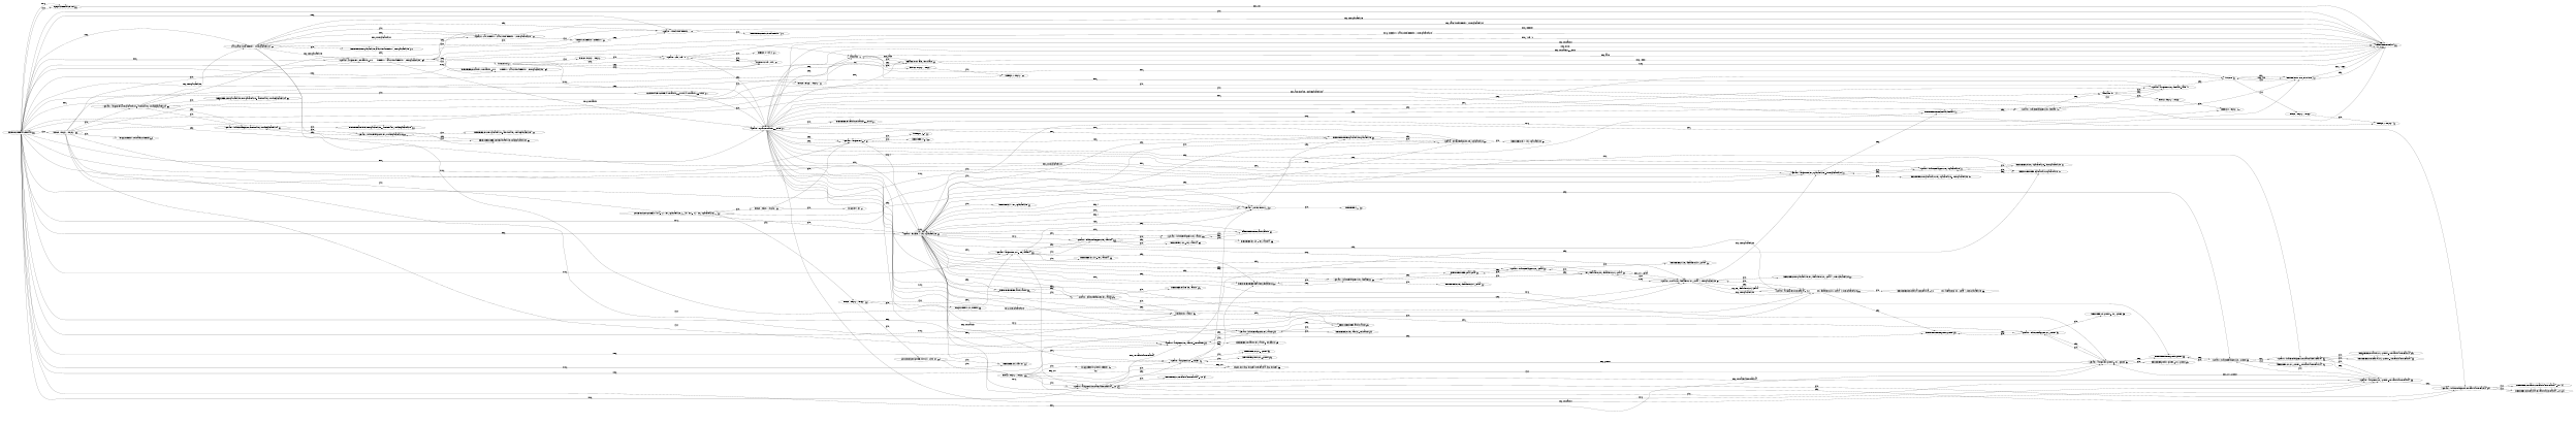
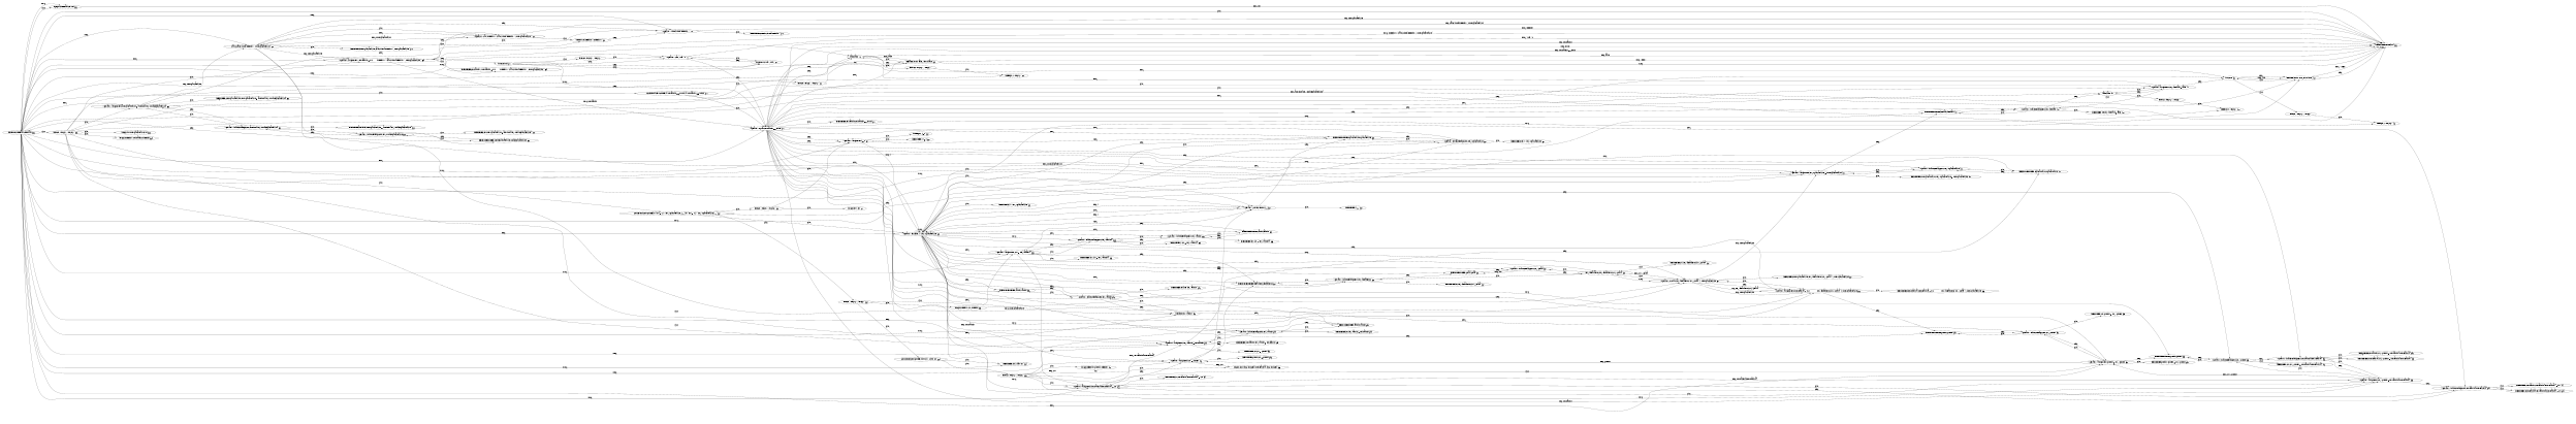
  digraph {
    rankdir=LR
    n1 [label=<(METHOD,TIFFHashSetRehash)<SUB>366</SUB>>]
    n2 [label=<(PARAM,TIFFHashSet *set)<SUB>366</SUB>>]
    n3 [label=<(BLOCK,&lt;empty&gt;,&lt;empty&gt;)<SUB>367</SUB>>]
    n4 [label=<(&lt;operator&gt;.assignment,nNewAllocatedSize = anPrimes[set-&gt;nIndiceAllocatedSize])<SUB>368</SUB>>]
    n5 [label=<(FIELD_IDENTIFIER,nIndiceAllocatedSize,nIndiceAllocatedSize)<SUB>368</SUB>>]
    n6 [label=<(&lt;operator&gt;.assignment,**newTabList =\012        (TIFFList **)(calloc(sizeof(TIFFList *), nNewAllocatedSize)))<SUB>369</SUB>>]
    n7 [label=<(calloc,calloc(sizeof(TIFFList *), nNewAllocatedSize))<SUB>370</SUB>>]
    n8 [label=<(&lt;operator&gt;.sizeOf,sizeof(TIFFList *))<SUB>370</SUB>>]
    n9 [label=<(&lt;operator&gt;.equals,newTabList == NULL)<SUB>371</SUB>>]
    n10 [label=<(&lt;operator&gt;.cast,(void *)0)<SUB>371</SUB>>]
    n11 [label=<(false,false)<SUB>372</SUB>>]
    n12 [label=<(LITERAL,0,&lt;empty&gt;)<SUB>372</SUB>>]
    n13 [label=<(&lt;operator&gt;.assignment,i = 0)<SUB>381</SUB>>]
    n14 [label=<(&lt;operator&gt;.lessThan,i &lt; set-&gt;nAllocatedSize)<SUB>381</SUB>>]
    n15 [label=<(&lt;operator&gt;.postIncrement,i++)<SUB>381</SUB>>]
    n16 [label=<(&lt;operator&gt;.assignment,*cur = set-&gt;tabList[i])<SUB>383</SUB>>]
    n17 [label=<(IDENTIFIER,cur,while (cur))<SUB>384</SUB>>]
    n18 [label=<(&lt;operator&gt;.assignment,nNewHashVal =\012                set-&gt;fnHashFunc(cur-&gt;pData) % nNewAllocatedSize)<SUB>386</SUB>>]
    n19 [label=<(&lt;operator&gt;.modulo,set-&gt;fnHashFunc(cur-&gt;pData) % nNewAllocatedSize)<SUB>387</SUB>>]
    n20 [label=<(&lt;operator&gt;.assignment,*psNext = cur-&gt;psNext)<SUB>392</SUB>>]
    n21 [label=<(&lt;operator&gt;.assignment,newTabList[nNewHashVal] = cur)<SUB>394</SUB>>]
    n22 [label=<(&lt;operator&gt;.assignment,cur = psNext)<SUB>395</SUB>>]
    n23 [label=<(&lt;operator&gt;.assignment,set-&gt;tabList = newTabList)<SUB>399</SUB>>]
    n24 [label=<(&lt;operator&gt;.assignment,set-&gt;nAllocatedSize = nNewAllocatedSize)<SUB>400</SUB>>]
    n25 [label=<(&lt;operator&gt;.assignment,set-&gt;bRehash = false)<SUB>401</SUB>>]
    n26 [label=<(LITERAL,0,&lt;empty&gt;)<SUB>401</SUB>>]
    n27 [label=<(true,true)<SUB>402</SUB>>]
    n28 [label=<(LITERAL,1,&lt;empty&gt;)<SUB>402</SUB>>]
    n29 [label=<(METHOD_RETURN,bool)<SUB>366</SUB>>]
+   n30 [label=<(LOCAL,int nNewAllocatedSize: int)<SUB>368</SUB>>]
    n31 [label=<(LOCAL,TIFFList** newTabList: TIFFList)<SUB>369</SUB>>]
    n32 [label=<(CONTROL_STRUCTURE,if (newTabList == NULL),if (newTabList == NULL))<SUB>371</SUB>>]
    n33 [label=<(CONTROL_STRUCTURE,for (int i = 0;i &lt; set-&gt;nAllocatedSize;i++),for (int i = 0;i &lt; set-&gt;nAllocatedSize;i++))<SUB>381</SUB>>]
    n34 [label=<(free,free(set-&gt;tabList))<SUB>398</SUB>>]
    n35 [label=<(RETURN,return true;,return true;)<SUB>402</SUB>>]
    n36 [label=<(IDENTIFIER,nNewAllocatedSize,nNewAllocatedSize = anPrimes[set-&gt;nIndiceAllocatedSize])<SUB>368</SUB>>]
    n37 [label=<(&lt;operator&gt;.indirectIndexAccess,anPrimes[set-&gt;nIndiceAllocatedSize])<SUB>368</SUB>>]
    n38 [label=<(UNKNOWN,TIFFList **,TIFFList **)<SUB>370</SUB>>]
    n39 [label=<(&lt;operator&gt;.indirectFieldAccess,set-&gt;nIndiceAllocatedSize)<SUB>368</SUB>>]
    n40 [label=<(IDENTIFIER,newTabList,**newTabList =\012        (TIFFList **)(calloc(sizeof(TIFFList *), nNewAllocatedSize)))<SUB>369</SUB>>]
    n41 [label=<(&lt;operator&gt;.cast,(TIFFList **)(calloc(sizeof(TIFFList *), nNewAllocatedSize)))<SUB>370</SUB>>]
    n42 [label=<(NULL,NULL)<SUB>371</SUB>>]
    n43 [label=<(IDENTIFIER,nNewAllocatedSize,calloc(sizeof(TIFFList *), nNewAllocatedSize))<SUB>370</SUB>>]
    n44 [label=<(IDENTIFIER,TIFFList,sizeof(TIFFList *))<SUB>370</SUB>>]
    n45 [label=<(IDENTIFIER,newTabList,newTabList == NULL)<SUB>371</SUB>>]
    n46 [label=<(RETURN,return false;,return false;)<SUB>372</SUB>>]
    n47 [label=<(&lt;operator&gt;.indirectFieldAccess,set-&gt;nAllocatedSize)<SUB>381</SUB>>]
    n48 [label=<(FIELD_IDENTIFIER,nAllocatedSize,nAllocatedSize)<SUB>381</SUB>>]
    n49 [label=<(&lt;operator&gt;.assignment,cur-&gt;psNext = newTabList[nNewHashVal])<SUB>393</SUB>>]
    n50 [label=<(&lt;operator&gt;.indirectFieldAccess,set-&gt;tabList)<SUB>398</SUB>>]
    n51 [label=<(FIELD_IDENTIFIER,tabList,tabList)<SUB>398</SUB>>]
    n52 [label=<(&lt;operator&gt;.indirectFieldAccess,set-&gt;tabList)<SUB>399</SUB>>]
    n53 [label=<(FIELD_IDENTIFIER,tabList,tabList)<SUB>399</SUB>>]
    n54 [label=<(&lt;operator&gt;.indirectFieldAccess,set-&gt;nAllocatedSize)<SUB>400</SUB>>]
    n55 [label=<(FIELD_IDENTIFIER,nAllocatedSize,nAllocatedSize)<SUB>400</SUB>>]
    n56 [label=<(&lt;operator&gt;.indirectFieldAccess,set-&gt;bRehash)<SUB>401</SUB>>]
    n57 [label=<(FIELD_IDENTIFIER,bRehash,bRehash)<SUB>401</SUB>>]
    n58 [label=<(false,false)<SUB>401</SUB>>]
    n59 [label=<(UNKNOWN,void *,void *)<SUB>371</SUB>>]
-   n60 [label=<(LITERAL,0,(void *)0)<SUB>371</SUB>>]
    n61 [label=<(BLOCK,&lt;empty&gt;,&lt;empty&gt;)>]
    n62 [label=<(IDENTIFIER,i,i = 0)<SUB>381</SUB>>]
    n63 [label=<(LITERAL,0,i = 0)<SUB>381</SUB>>]
    n64 [label=<(IDENTIFIER,i,i &lt; set-&gt;nAllocatedSize)<SUB>381</SUB>>]
    n65 [label=<(&lt;operator&gt;.indirectIndexAccess,set-&gt;tabList[i])<SUB>383</SUB>>]
    n66 [label=<(&lt;operator&gt;.indirectFieldAccess,set-&gt;tabList)<SUB>383</SUB>>]
    n67 [label=<(FIELD_IDENTIFIER,tabList,tabList)<SUB>383</SUB>>]
    n68 [label=<(set-&gt;fnHashFunc,set-&gt;fnHashFunc(cur-&gt;pData))<SUB>387</SUB>>]
    n69 [label=<(&lt;operator&gt;.indirectFieldAccess,set-&gt;fnHashFunc)<SUB>387</SUB>>]
    n70 [label=<(FIELD_IDENTIFIER,fnHashFunc,fnHashFunc)<SUB>387</SUB>>]
    n71 [label=<(&lt;operator&gt;.indirectFieldAccess,cur-&gt;pData)<SUB>387</SUB>>]
    n72 [label=<(FIELD_IDENTIFIER,pData,pData)<SUB>387</SUB>>]
    n73 [label=<(&lt;operator&gt;.indirectFieldAccess,cur-&gt;psNext)<SUB>392</SUB>>]
    n74 [label=<(FIELD_IDENTIFIER,psNext,psNext)<SUB>392</SUB>>]
    n75 [label=<(&lt;operator&gt;.indirectFieldAccess,cur-&gt;psNext)<SUB>393</SUB>>]
    n76 [label=<(FIELD_IDENTIFIER,psNext,psNext)<SUB>393</SUB>>]
    n77 [label=<(&lt;operator&gt;.indirectIndexAccess,newTabList[nNewHashVal])<SUB>393</SUB>>]
    n78 [label=<(&lt;operator&gt;.indirectIndexAccess,newTabList[nNewHashVal])<SUB>394</SUB>>]
    n79 [label=<(IDENTIFIER,i,i++)<SUB>381</SUB>>]
    n80 [label=<(IDENTIFIER,cur,*cur = set-&gt;tabList[i])<SUB>383</SUB>>]
    n81 [label=<(IDENTIFIER,nNewHashVal,nNewHashVal =\012                set-&gt;fnHashFunc(cur-&gt;pData) % nNewAllocatedSize)<SUB>386</SUB>>]
    n82 [label=<(IDENTIFIER,nNewAllocatedSize,set-&gt;fnHashFunc(cur-&gt;pData) % nNewAllocatedSize)<SUB>387</SUB>>]
    n83 [label=<(IDENTIFIER,psNext,*psNext = cur-&gt;psNext)<SUB>392</SUB>>]
    n84 [label=<(IDENTIFIER,cur,newTabList[nNewHashVal] = cur)<SUB>394</SUB>>]
    n85 [label=<(LOCAL,const long unsigned nNewHashVal: long unsigned)<SUB>386</SUB>>]
    n86 [label=<(IDENTIFIER,cur,cur = psNext)<SUB>395</SUB>>]
    n87 [label=<(IDENTIFIER,psNext,cur = psNext)<SUB>395</SUB>>]
    n88 [label=<(IDENTIFIER,newTabList,set-&gt;tabList = newTabList)<SUB>399</SUB>>]
    n89 [label=<(IDENTIFIER,nNewAllocatedSize,set-&gt;nAllocatedSize = nNewAllocatedSize)<SUB>400</SUB>>]
    n90 [label=<(BLOCK,&lt;empty&gt;,&lt;empty&gt;)>]
    n91 [label=<(BLOCK,&lt;empty&gt;,&lt;empty&gt;)<SUB>372</SUB>>]
    n92 [label=<(BLOCK,&lt;empty&gt;,&lt;empty&gt;)<SUB>381</SUB>>]
    n93 [label=<(BLOCK,&lt;empty&gt;,&lt;empty&gt;)<SUB>382</SUB>>]
    n94 [label=<(IDENTIFIER,anPrimes,nNewAllocatedSize = anPrimes[set-&gt;nIndiceAllocatedSize])<SUB>368</SUB>>]
    n95 [label=<(IDENTIFIER,set,nNewAllocatedSize = anPrimes[set-&gt;nIndiceAllocatedSize])<SUB>368</SUB>>]
    n96 [label=<(BLOCK,&lt;empty&gt;,&lt;empty&gt;)>]
    n97 [label=<(IDENTIFIER,set,i &lt; set-&gt;nAllocatedSize)<SUB>381</SUB>>]
    n98 [label=<(IDENTIFIER,set,free(set-&gt;tabList))<SUB>398</SUB>>]
    n99 [label=<(IDENTIFIER,set,set-&gt;tabList = newTabList)<SUB>399</SUB>>]
-   n100 [label=<(IDENTIFIER,set,set-&gt;nAllocatedSize = nNewAllocatedSize)<SUB>400</SUB>>]
+   n101 [label=<(IDENTIFIER,set,set-&gt;bRehash = false)<SUB>401</SUB>>]
    n102 [label=<(BLOCK,&lt;empty&gt;,&lt;empty&gt;)>]
    n103 [label=<(LOCAL,int i: int)<SUB>381</SUB>>]
    n104 [label=<(LOCAL,TIFFList* cur: TIFFList)<SUB>383</SUB>>]
    n105 [label=<(CONTROL_STRUCTURE,while (cur),while (cur))<SUB>384</SUB>>]
    n106 [label=<(IDENTIFIER,i,*cur = set-&gt;tabList[i])<SUB>383</SUB>>]
    n107 [label=<(IDENTIFIER,set,*cur = set-&gt;tabList[i])<SUB>383</SUB>>]
    n108 [label=<(IDENTIFIER,set,set-&gt;fnHashFunc(cur-&gt;pData))<SUB>387</SUB>>]
    n109 [label=<(IDENTIFIER,cur,set-&gt;fnHashFunc(cur-&gt;pData))<SUB>387</SUB>>]
    n110 [label=<(IDENTIFIER,cur,*psNext = cur-&gt;psNext)<SUB>392</SUB>>]
    n111 [label=<(IDENTIFIER,cur,cur-&gt;psNext = newTabList[nNewHashVal])<SUB>393</SUB>>]
    n112 [label=<(IDENTIFIER,newTabList,cur-&gt;psNext = newTabList[nNewHashVal])<SUB>393</SUB>>]
    n113 [label=<(IDENTIFIER,nNewHashVal,cur-&gt;psNext = newTabList[nNewHashVal])<SUB>393</SUB>>]
    n114 [label=<(IDENTIFIER,newTabList,newTabList[nNewHashVal] = cur)<SUB>394</SUB>>]
    n115 [label=<(IDENTIFIER,nNewHashVal,newTabList[nNewHashVal] = cur)<SUB>394</SUB>>]
    n116 [label=<(BLOCK,&lt;empty&gt;,&lt;empty&gt;)<SUB>385</SUB>>]
    n117 [label=<(LOCAL,TIFFList* psNext: TIFFList)<SUB>392</SUB>>]
    n1 -> n2 [label="AST: "]
    n1 -> n2 [label="DDG: "]
    n1 -> n3 [label="AST: "]
    n1 -> n4 [label="DDG: "]
    n1 -> n5 [label="CFG: "]
    n1 -> n6 [label="DDG: "]
    n1 -> n7 [label="DDG: "]
    n1 -> n8 [label="DDG: "]
    n1 -> n9 [label="DDG: "]
    n1 -> n10 [label="DDG: "]
    n1 -> n11 [label="DDG: "]
    n1 -> n12 [label="DDG: "]
    n1 -> n13 [label="DDG: "]
    n1 -> n14 [label="DDG: "]
    n1 -> n15 [label="DDG: "]
    n1 -> n16 [label="DDG: "]
    n1 -> n17 [label="DDG: "]
    n1 -> n18 [label="DDG: "]
    n1 -> n19 [label="DDG: "]
    n1 -> n20 [label="DDG: "]
    n1 -> n21 [label="DDG: "]
    n1 -> n22 [label="DDG: "]
    n1 -> n23 [label="DDG: "]
    n1 -> n24 [label="DDG: "]
    n1 -> n25 [label="DDG: "]
    n1 -> n26 [label="DDG: "]
    n1 -> n27 [label="DDG: "]
    n1 -> n28 [label="DDG: "]
    n1 -> n29 [label="AST: "]
    n2 -> n29 [label="DDG: set"]
    n3 -> n4 [label="AST: "]
    n3 -> n6 [label="AST: "]
    n3 -> n23 [label="AST: "]
    n3 -> n24 [label="AST: "]
    n3 -> n25 [label="AST: "]
+   n3 -> n30 [label="AST: "]
    n3 -> n31 [label="AST: "]
    n3 -> n32 [label="AST: "]
    n3 -> n33 [label="AST: "]
    n3 -> n34 [label="AST: "]
    n3 -> n35 [label="AST: "]
    n4 -> n7 [label="DDG: nNewAllocatedSize"]
    n4 -> n29 [label="DDG: anPrimes[set-&gt;nIndiceAllocatedSize]"]
    n4 -> n36 [label="AST: "]
    n4 -> n37 [label="AST: "]
    n4 -> n38 [label="CFG: "]
    n5 -> n39 [label="CFG: "]
    n6 -> n9 [label="DDG: newTabList"]
    n6 -> n29 [label="DDG: (TIFFList **)(calloc(sizeof(TIFFList *), nNewAllocatedSize))"]
    n6 -> n40 [label="AST: "]
    n6 -> n41 [label="AST: "]
    n6 -> n42 [label="CFG: "]
    n7 -> n6 [label="DDG: nNewAllocatedSize"]
    n7 -> n8 [label="AST: "]
    n7 -> n19 [label="DDG: nNewAllocatedSize"]
    n7 -> n24 [label="DDG: nNewAllocatedSize"]
    n7 -> n29 [label="DDG: nNewAllocatedSize"]
    n7 -> n41 [label="CFG: "]
    n7 -> n41 [label="DDG: nNewAllocatedSize"]
    n7 -> n43 [label="AST: "]
    n8 -> n7 [label="CFG: "]
    n8 -> n29 [label="DDG: TIFFList"]
    n8 -> n44 [label="AST: "]
    n9 -> n11 [label="CFG: "]
    n9 -> n11 [label="CDG: "]
    n9 -> n13 [label="CFG: "]
    n9 -> n13 [label="CDG: "]
    n9 -> n14 [label="CDG: "]
    n9 -> n23 [label="DDG: newTabList"]
    n9 -> n23 [label="CDG: "]
    n9 -> n24 [label="CDG: "]
    n9 -> n25 [label="CDG: "]
    n9 -> n27 [label="CDG: "]
    n9 -> n29 [label="DDG: newTabList"]
    n9 -> n29 [label="DDG: NULL"]
    n9 -> n29 [label="DDG: newTabList == NULL"]
    n9 -> n34 [label="CDG: "]
    n9 -> n35 [label="CDG: "]
    n9 -> n45 [label="AST: "]
    n9 -> n46 [label="CDG: "]
    n9 -> n47 [label="CDG: "]
    n9 -> n48 [label="CDG: "]
    n9 -> n49 [label="DDG: newTabList"]
    n9 -> n50 [label="CDG: "]
    n9 -> n51 [label="CDG: "]
    n9 -> n52 [label="CDG: "]
    n9 -> n53 [label="CDG: "]
    n9 -> n54 [label="CDG: "]
    n9 -> n55 [label="CDG: "]
    n9 -> n56 [label="CDG: "]
    n9 -> n57 [label="CDG: "]
    n9 -> n58 [label="CDG: "]
    n10 -> n9 [label="CFG: "]
    n10 -> n29 [label="DDG: (void *)0"]
    n10 -> n59 [label="AST: "]
-   n10 -> n60 [label="AST: "]
    n11 -> n29 [label="DDG: false"]
    n11 -> n46 [label="CFG: "]
    n11 -> n46 [label="DDG: false"]
    n11 -> n61 [label="AST: "]
    n13 -> n14 [label="DDG: i"]
    n13 -> n48 [label="CFG: "]
    n13 -> n62 [label="AST: "]
    n13 -> n63 [label="AST: "]
    n14 -> n14 [label="CDG: "]
    n14 -> n15 [label="DDG: i"]
    n14 -> n15 [label="CDG: "]
    n14 -> n16 [label="CDG: "]
    n14 -> n18 [label="CDG: "]
    n14 -> n19 [label="CDG: "]
    n14 -> n20 [label="CDG: "]
    n14 -> n21 [label="CDG: "]
    n14 -> n22 [label="CDG: "]
    n14 -> n47 [label="AST: "]
    n14 -> n47 [label="CDG: "]
    n14 -> n48 [label="CDG: "]
    n14 -> n49 [label="CDG: "]
    n14 -> n51 [label="CFG: "]
    n14 -> n64 [label="AST: "]
    n14 -> n65 [label="CDG: "]
    n14 -> n66 [label="CDG: "]
    n14 -> n67 [label="CFG: "]
    n14 -> n67 [label="CDG: "]
    n14 -> n68 [label="CDG: "]
-   n14 -> n69 [label="CDG: "]
+   n104 -> n69 [label="CDG: "]
    n14 -> n70 [label="CDG: "]
    n14 -> n71 [label="CDG: "]
    n14 -> n72 [label="CDG: "]
    n14 -> n73 [label="CDG: "]
    n14 -> n74 [label="CDG: "]
    n14 -> n75 [label="CDG: "]
    n14 -> n76 [label="CDG: "]
    n14 -> n77 [label="CDG: "]
    n14 -> n78 [label="CDG: "]
    n15 -> n14 [label="DDG: i"]
    n15 -> n48 [label="CFG: "]
    n15 -> n79 [label="AST: "]
    n16 -> n15 [label="CFG: "]
    n16 -> n21 [label="DDG: cur"]
    n16 -> n65 [label="AST: "]
    n16 -> n70 [label="CFG: "]
    n16 -> n80 [label="AST: "]
    n18 -> n19 [label="AST: "]
    n18 -> n74 [label="CFG: "]
    n18 -> n81 [label="AST: "]
    n19 -> n18 [label="CFG: "]
    n19 -> n18 [label="DDG: set-&gt;fnHashFunc(cur-&gt;pData)"]
    n19 -> n18 [label="DDG: nNewAllocatedSize"]
    n19 -> n24 [label="DDG: nNewAllocatedSize"]
    n19 -> n68 [label="AST: "]
    n19 -> n82 [label="AST: "]
    n20 -> n22 [label="DDG: psNext"]
    n20 -> n73 [label="AST: "]
    n20 -> n76 [label="CFG: "]
    n20 -> n83 [label="AST: "]
    n21 -> n22 [label="CFG: "]
    n21 -> n23 [label="DDG: newTabList[nNewHashVal]"]
    n21 -> n49 [label="DDG: newTabList[nNewHashVal]"]
    n21 -> n78 [label="AST: "]
    n21 -> n84 [label="AST: "]
    n22 -> n15 [label="CFG: "]
    n22 -> n70 [label="CFG: "]
    n22 -> n85 [label="DDG: cur"]
-   n22 -> n86 [label="AST: "]
+   n23 -> n86 [label="AST: "]
    n22 -> n87 [label="AST: "]
    n23 -> n52 [label="AST: "]
    n23 -> n55 [label="CFG: "]
    n23 -> n88 [label="AST: "]
    n24 -> n54 [label="AST: "]
    n24 -> n57 [label="CFG: "]
    n24 -> n89 [label="AST: "]
    n25 -> n27 [label="CFG: "]
    n25 -> n56 [label="AST: "]
    n25 -> n58 [label="AST: "]
    n27 -> n35 [label="CFG: "]
    n27 -> n35 [label="DDG: true"]
    n27 -> n90 [label="AST: "]
    n32 -> n9 [label="AST: "]
    n32 -> n91 [label="AST: "]
    n33 -> n14 [label="AST: "]
    n33 -> n15 [label="AST: "]
    n33 -> n92 [label="AST: "]
    n33 -> n93 [label="AST: "]
    n34 -> n50 [label="AST: "]
    n34 -> n53 [label="CFG: "]
    n35 -> n27 [label="AST: "]
    n35 -> n29 [label="CFG: "]
    n35 -> n29 [label="DDG: &lt;RET&gt;"]
    n37 -> n4 [label="CFG: "]
    n37 -> n39 [label="AST: "]
    n37 -> n94 [label="AST: "]
    n38 -> n8 [label="CFG: "]
    n39 -> n5 [label="AST: "]
    n39 -> n37 [label="CFG: "]
    n39 -> n95 [label="AST: "]
    n41 -> n6 [label="CFG: "]
    n41 -> n7 [label="AST: "]
    n41 -> n29 [label="DDG: calloc(sizeof(TIFFList *), nNewAllocatedSize)"]
    n41 -> n38 [label="AST: "]
    n42 -> n9 [label="CFG: "]
    n42 -> n10 [label="CDG: "]
    n42 -> n59 [label="CFG: "]
    n42 -> n59 [label="CDG: "]
    n42 -> n96 [label="AST: "]
    n46 -> n11 [label="AST: "]
    n46 -> n29 [label="CFG: "]
    n46 -> n29 [label="DDG: &lt;RET&gt;"]
    n47 -> n14 [label="CFG: "]
    n47 -> n48 [label="AST: "]
    n47 -> n97 [label="AST: "]
    n48 -> n47 [label="CFG: "]
    n49 -> n20 [label="DDG: cur-&gt;psNext"]
    n49 -> n75 [label="AST: "]
    n49 -> n77 [label="AST: "]
    n49 -> n78 [label="CFG: "]
    n50 -> n34 [label="CFG: "]
    n50 -> n51 [label="AST: "]
    n50 -> n98 [label="AST: "]
    n51 -> n50 [label="CFG: "]
    n52 -> n23 [label="CFG: "]
    n52 -> n53 [label="AST: "]
    n52 -> n99 [label="AST: "]
    n53 -> n52 [label="CFG: "]
    n54 -> n24 [label="CFG: "]
    n54 -> n55 [label="AST: "]
-   n54 -> n100 [label="AST: "]
    n55 -> n54 [label="CFG: "]
+   n56 -> n57 [label="AST: "]
    n56 -> n58 [label="CFG: "]
+   n56 -> n101 [label="AST: "]
    n57 -> n56 [label="CFG: "]
    n58 -> n25 [label="CFG: "]
    n58 -> n102 [label="AST: "]
    n59 -> n10 [label="CFG: "]
    n61 -> n12 [label="AST: "]
    n65 -> n16 [label="CFG: "]
    n65 -> n66 [label="AST: "]
    n65 -> n106 [label="AST: "]
    n66 -> n65 [label="CFG: "]
    n66 -> n67 [label="AST: "]
    n66 -> n107 [label="AST: "]
    n67 -> n66 [label="CFG: "]
    n68 -> n19 [label="CFG: "]
    n68 -> n19 [label="DDG: cur-&gt;pData"]
    n68 -> n69 [label="AST: "]
    n68 -> n71 [label="AST: "]
    n69 -> n70 [label="AST: "]
    n69 -> n72 [label="CFG: "]
    n69 -> n108 [label="AST: "]
    n70 -> n69 [label="CFG: "]
    n71 -> n68 [label="CFG: "]
-   n71 -> n72 [label="AST: "]
-   n71 -> n109 [label="AST: "]
+   n71 -> n72 [label="DDG: set"]
+   n68 -> n109 [label="AST: "]
    n72 -> n71 [label="CFG: "]
    n73 -> n20 [label="CFG: "]
    n73 -> n74 [label="AST: "]
    n73 -> n110 [label="AST: "]
    n74 -> n73 [label="CFG: "]
    n75 -> n76 [label="AST: "]
    n75 -> n77 [label="CFG: "]
    n75 -> n111 [label="AST: "]
    n76 -> n75 [label="CFG: "]
    n77 -> n49 [label="CFG: "]
    n77 -> n112 [label="AST: "]
    n77 -> n113 [label="AST: "]
    n78 -> n21 [label="CFG: "]
    n78 -> n114 [label="AST: "]
    n78 -> n115 [label="AST: "]
    n90 -> n28 [label="AST: "]
    n91 -> n46 [label="AST: "]
    n92 -> n13 [label="AST: "]
    n92 -> n103 [label="AST: "]
    n93 -> n16 [label="AST: "]
    n93 -> n104 [label="AST: "]
    n93 -> n105 [label="AST: "]
    n96 -> n10 [label="AST: "]
    n102 -> n26 [label="AST: "]
    n105 -> n17 [label="AST: "]
    n105 -> n116 [label="AST: "]
    n116 -> n18 [label="AST: "]
    n116 -> n20 [label="AST: "]
    n116 -> n21 [label="AST: "]
    n116 -> n22 [label="AST: "]
    n116 -> n49 [label="AST: "]
    n116 -> n85 [label="AST: "]
    n116 -> n117 [label="AST: "]
  }
